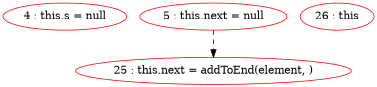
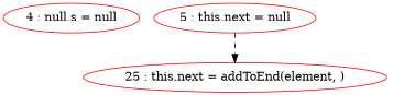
  digraph {
    node [color=red]
-   "4 : this.s = null"
+   "4 : this.s = null" [label="4 : null.s = null"]
    "5 : this.next = null"
    "25 : this.next = addToEnd(element, )"
-   "26 : this"
    "5 : this.next = null" -> "25 : this.next = addToEnd(element, )" [style=dashed arrowhead=normal]
  }
